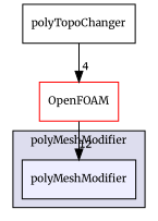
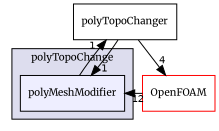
  digraph {
    compound=true
    fontname=Merriweather
    node [fontname=Merriweather fontsize=10 shape=box]
    edge [fontname=Merriweather headlabel=1 labeldistance=1.5 labelfontname=Helvetica labelfontsize=10]
    n1 [fillcolor="#eeeeff" label=polyMeshModifier pencolor=black style=filled]
    n2 [label=polyTopoChanger]
    n3 [color=red label=OpenFOAM]
    subgraph cluster_1 {
      bgcolor="#ddddee"
      fontsize=10
-     label=polyMeshModifier
+     label=polyTopoChange
      pencolor=black
      n1
    }
+   n1 -> n2
+   n2 -> n1
    n2 -> n3 [headlabel=4]
    n3 -> n1 [headlabel=12]
  }
